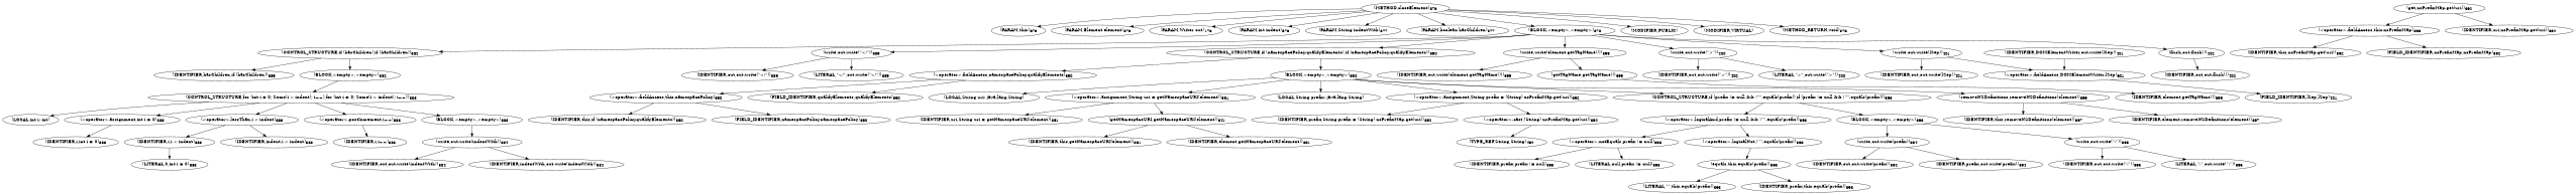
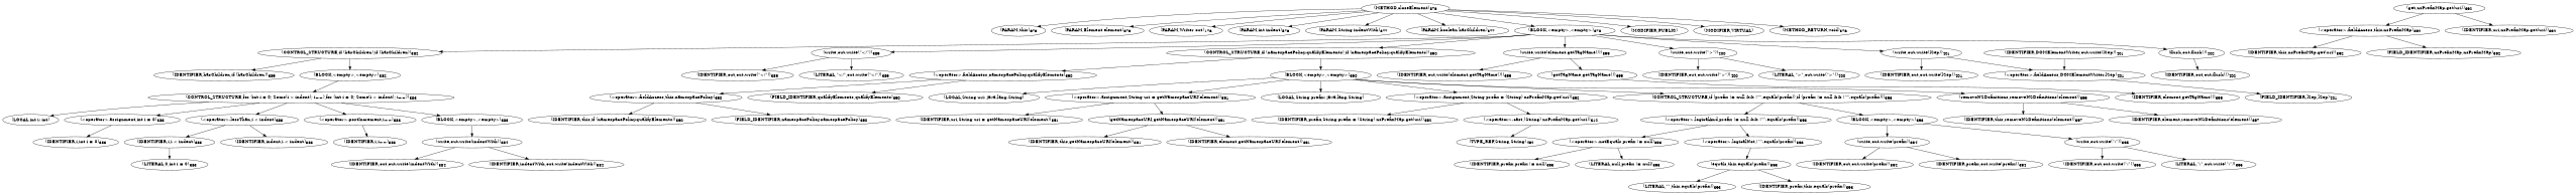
  digraph {
    n1 [label=<(METHOD,closeElement)<SUB>876</SUB>>]
    n2 [label=<(PARAM,this)<SUB>676</SUB>>]
    n3 [label=<(PARAM,Element element)<SUB>376</SUB>>]
    n4 [label=<(PARAM,Writer out)<SUB>176</SUB>>]
    n5 [label=<(PARAM,int indent)<SUB>576</SUB>>]
    n6 [label=<(PARAM,String indentWith)<SUB>377</SUB>>]
    n7 [label=<(PARAM,boolean hasChildren)<SUB>377</SUB>>]
    n8 [label=<(BLOCK,&lt;empty&gt;,&lt;empty&gt;)<SUB>378</SUB>>]
    n9 [label=<(MODIFIER,PUBLIC)>]
    n10 [label=<(MODIFIER,VIRTUAL)>]
    n11 [label=<(METHOD_RETURN,void)<SUB>376</SUB>>]
    n12 [label=<(CONTROL_STRUCTURE,if (hasChildren),if (hasChildren))<SUB>382</SUB>>]
    n13 [label=<(write,out.write(&quot;&lt;/&quot;))<SUB>389</SUB>>]
    n14 [label=<(CONTROL_STRUCTURE,if (namespacePolicy.qualifyElements),if (namespacePolicy.qualifyElements))<SUB>390</SUB>>]
    n15 [label=<(write,write(element.getTagName()))<SUB>399</SUB>>]
    n16 [label=<(write,out.write(&quot;&gt;&quot;))<SUB>400</SUB>>]
    n17 [label=<(write,out.write(lSep))<SUB>401</SUB>>]
    n18 [label=<(flush,out.flush())<SUB>402</SUB>>]
    n19 [label=<(IDENTIFIER,hasChildren,if (hasChildren))<SUB>389</SUB>>]
    n20 [label=<(BLOCK,&lt;empty&gt;,&lt;empty&gt;)<SUB>382</SUB>>]
    n21 [label=<(IDENTIFIER,out,out.write(&quot;&lt;/&quot;))<SUB>389</SUB>>]
    n22 [label=<(LITERAL,&quot;&lt;/&quot;,out.write(&quot;&lt;/&quot;))<SUB>389</SUB>>]
    n23 [label=<(&lt;operator&gt;.fieldAccess,namespacePolicy.qualifyElements)<SUB>390</SUB>>]
    n24 [label=<(BLOCK,&lt;empty&gt;,&lt;empty&gt;)<SUB>390</SUB>>]
    n25 [label=<(IDENTIFIER,out,write(element.getTagName()))<SUB>399</SUB>>]
    n26 [label=<(getTagName,getTagName())<SUB>399</SUB>>]
    n27 [label=<(IDENTIFIER,out,out.write(&quot;&gt;&quot;))<SUB>400</SUB>>]
    n28 [label=<(LITERAL,&quot;&gt;&quot;,out.write(&quot;&gt;&quot;))<SUB>400</SUB>>]
    n29 [label=<(IDENTIFIER,out,out.write(lSep))<SUB>401</SUB>>]
-   n30 [label=<(&lt;operator&gt;.fieldAccess,DOMElementWriter.lSep)<SUB>601</SUB>>]
+   n30 [label=<(&lt;operator&gt;.fieldAccess,DOMElementWriter.lSep)<SUB>401</SUB>>]
    n31 [label=<(IDENTIFIER,out,out.flush())<SUB>402</SUB>>]
    n32 [label=<(CONTROL_STRUCTURE,for (int i = 0; Some(i &lt; indent); i++),for (int i = 0; Some(i &lt; indent); i++))<SUB>383</SUB>>]
    n33 [label=<(LOCAL,int i: int)>]
    n34 [label=<(&lt;operator&gt;.assignment,int i = 0)<SUB>383</SUB>>]
    n35 [label=<(&lt;operator&gt;.lessThan,i &lt; indent)<SUB>383</SUB>>]
    n36 [label=<(&lt;operator&gt;.postIncrement,i++)<SUB>383</SUB>>]
    n37 [label=<(BLOCK,&lt;empty&gt;,&lt;empty&gt;)<SUB>383</SUB>>]
    n38 [label=<(IDENTIFIER,i,int i = 0)<SUB>383</SUB>>]
    n39 [label=<(IDENTIFIER,i,i &lt; indent)<SUB>383</SUB>>]
    n40 [label=<(IDENTIFIER,indent,i &lt; indent)<SUB>383</SUB>>]
    n41 [label=<(IDENTIFIER,i,i++)<SUB>383</SUB>>]
    n42 [label=<(write,out.write(indentWith))<SUB>384</SUB>>]
    n43 [label=<(LITERAL,0,int i = 0)<SUB>383</SUB>>]
    n44 [label=<(IDENTIFIER,out,out.write(indentWith))<SUB>384</SUB>>]
    n45 [label=<(IDENTIFIER,indentWith,out.write(indentWith))<SUB>384</SUB>>]
    n46 [label=<(&lt;operator&gt;.fieldAccess,this.namespacePolicy)<SUB>390</SUB>>]
    n47 [label=<(FIELD_IDENTIFIER,qualifyElements,qualifyElements)<SUB>390</SUB>>]
    n48 [label=<(LOCAL,String uri: java.lang.String)>]
    n49 [label=<(&lt;operator&gt;.assignment,String uri = getNamespaceURI(element))<SUB>391</SUB>>]
    n50 [label=<(LOCAL,String prefix: java.lang.String)>]
    n51 [label=<(&lt;operator&gt;.assignment,String prefix = (String) nsPrefixMap.get(uri))<SUB>392</SUB>>]
    n52 [label=<(CONTROL_STRUCTURE,if (prefix != null &amp;&amp; !&quot;&quot;.equals(prefix)),if (prefix != null &amp;&amp; !&quot;&quot;.equals(prefix)))<SUB>393</SUB>>]
    n53 [label=<(removeNSDefinitions,removeNSDefinitions(element))<SUB>399</SUB>>]
    n54 [label=<(IDENTIFIER,this,if (namespacePolicy.qualifyElements))<SUB>390</SUB>>]
    n55 [label=<(FIELD_IDENTIFIER,namespacePolicy,namespacePolicy)<SUB>390</SUB>>]
    n56 [label=<(IDENTIFIER,uri,String uri = getNamespaceURI(element))<SUB>391</SUB>>]
-   n57 [label=<(getNamespaceURI,getNamespaceURI(element))<SUB>341</SUB>>]
+   n57 [label=<(getNamespaceURI,getNamespaceURI(element))<SUB>391</SUB>>]
    n58 [label=<(IDENTIFIER,prefix,String prefix = (String) nsPrefixMap.get(uri))<SUB>392</SUB>>]
-   n59 [label=<(&lt;operator&gt;.cast,(String) nsPrefixMap.get(uri))<SUB>392</SUB>>]
+   n59 [label=<(&lt;operator&gt;.cast,(String) nsPrefixMap.get(uri))<SUB>312</SUB>>]
    n60 [label=<(&lt;operator&gt;.logicalAnd,prefix != null &amp;&amp; !&quot;&quot;.equals(prefix))<SUB>393</SUB>>]
    n61 [label=<(BLOCK,&lt;empty&gt;,&lt;empty&gt;)<SUB>393</SUB>>]
    n62 [label=<(IDENTIFIER,this,removeNSDefinitions(element))<SUB>397</SUB>>]
    n63 [label=<(IDENTIFIER,element,removeNSDefinitions(element))<SUB>397</SUB>>]
    n64 [label=<(IDENTIFIER,this,getNamespaceURI(element))<SUB>391</SUB>>]
    n65 [label=<(IDENTIFIER,element,getNamespaceURI(element))<SUB>391</SUB>>]
    n66 [label=<(TYPE_REF,String,String)<SUB>492</SUB>>]
    n67 [label=<(get,nsPrefixMap.get(uri))<SUB>392</SUB>>]
-   n68 [label=<(&lt;operator&gt;.fieldAccess,this.nsPrefixMap)<SUB>396</SUB>>]
+   n68 [label=<(&lt;operator&gt;.fieldAccess,this.nsPrefixMap)<SUB>392</SUB>>]
    n69 [label=<(IDENTIFIER,uri,nsPrefixMap.get(uri))<SUB>392</SUB>>]
    n70 [label=<(IDENTIFIER,this,nsPrefixMap.get(uri))<SUB>392</SUB>>]
    n71 [label=<(FIELD_IDENTIFIER,nsPrefixMap,nsPrefixMap)<SUB>392</SUB>>]
    n72 [label=<(&lt;operator&gt;.notEquals,prefix != null)<SUB>393</SUB>>]
    n73 [label=<(&lt;operator&gt;.logicalNot,!&quot;&quot;.equals(prefix))<SUB>393</SUB>>]
    n74 [label=<(write,out.write(prefix))<SUB>394</SUB>>]
    n75 [label=<(write,out.write(&quot;:&quot;))<SUB>395</SUB>>]
    n76 [label=<(IDENTIFIER,prefix,prefix != null)<SUB>393</SUB>>]
    n77 [label=<(LITERAL,null,prefix != null)<SUB>393</SUB>>]
    n78 [label=<(equals,this.equals(prefix))<SUB>393</SUB>>]
    n79 [label=<(LITERAL,&quot;&quot;,this.equals(prefix))<SUB>393</SUB>>]
    n80 [label=<(IDENTIFIER,prefix,this.equals(prefix))<SUB>393</SUB>>]
    n81 [label=<(IDENTIFIER,out,out.write(prefix))<SUB>394</SUB>>]
    n82 [label=<(IDENTIFIER,prefix,out.write(prefix))<SUB>394</SUB>>]
    n83 [label=<(IDENTIFIER,out,out.write(&quot;:&quot;))<SUB>395</SUB>>]
    n84 [label=<(LITERAL,&quot;:&quot;,out.write(&quot;:&quot;))<SUB>395</SUB>>]
    n85 [label=<(IDENTIFIER,element,getTagName())<SUB>399</SUB>>]
    n86 [label=<(FIELD_IDENTIFIER,lSep,lSep)<SUB>401</SUB>>]
    n87 [label=<(IDENTIFIER,DOMElementWriter,out.write(lSep))<SUB>401</SUB>>]
    n1 -> n2
    n1 -> n3
    n1 -> n4
    n1 -> n5
    n1 -> n6
    n1 -> n7
    n1 -> n8
    n1 -> n9
    n1 -> n10
    n1 -> n11
    n8 -> n12
    n8 -> n13
    n8 -> n14
    n8 -> n15
    n8 -> n16
    n8 -> n17
    n8 -> n18
    n12 -> n19
    n12 -> n20
    n13 -> n21
    n13 -> n22
    n14 -> n23
    n14 -> n24
    n15 -> n25
    n15 -> n26
    n16 -> n27
    n16 -> n28
    n17 -> n29
    n17 -> n30
    n18 -> n31
    n20 -> n32
    n23 -> n46
    n23 -> n47
    n24 -> n48
    n24 -> n49
    n24 -> n50
    n24 -> n51
    n24 -> n52
    n24 -> n53
    n26 -> n85
    n30 -> n86
    n32 -> n33
    n32 -> n34
    n32 -> n35
    n32 -> n36
    n32 -> n37
    n34 -> n38
    n35 -> n39
    n35 -> n40
    n36 -> n41
    n37 -> n42
    n39 -> n43
    n42 -> n44
    n42 -> n45
    n46 -> n54
    n46 -> n55
    n49 -> n56
    n49 -> n57
    n51 -> n58
    n51 -> n59
    n52 -> n60
    n52 -> n61
    n53 -> n62
    n53 -> n63
    n57 -> n64
    n57 -> n65
    n59 -> n66
    n60 -> n72
    n60 -> n73
    n61 -> n74
    n61 -> n75
    n67 -> n68
    n67 -> n69
    n68 -> n70
    n68 -> n71
    n72 -> n76
    n72 -> n77
    n73 -> n78
    n74 -> n81
    n74 -> n82
    n75 -> n83
    n75 -> n84
    n78 -> n79
    n78 -> n80
    n87 -> n30
  }
